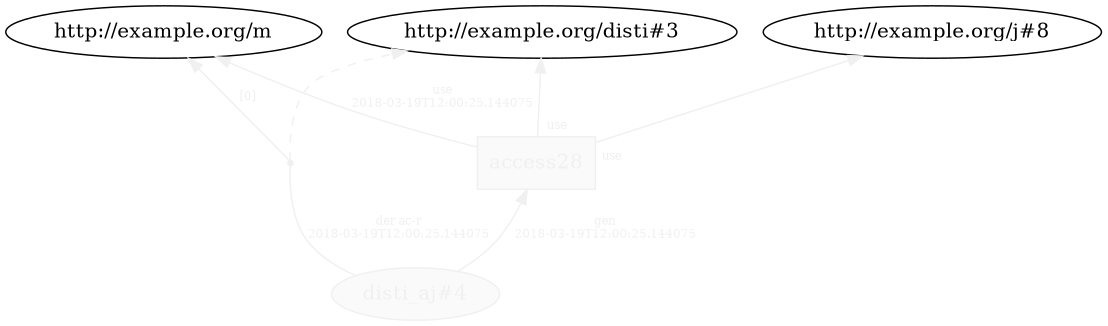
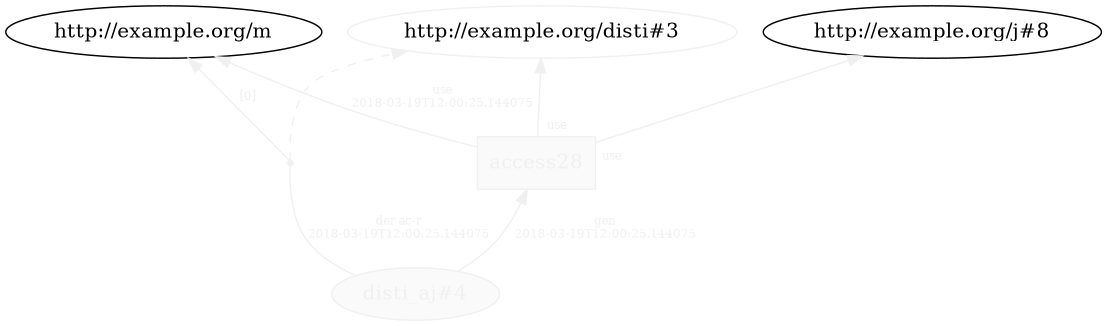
  digraph {
    rankdir=BT
    edge [angle=60.0 color="#F0F0F0" distance=1.5 fontcolor="#F0F0F0" fontsize=8 rotation=20]
    n1 [color="#F0F0F0" fillcolor="#FAFAFA" fontcolor="#F0F0F0" label="disti_aj#4" style=filled]
    n2 [color="#F0F0F0" fillcolor="#FAFAFA" fontcolor="#F0F0F0" label=access28 shape=polygon sides=4 style=filled]
    bn0 [color="#F0F0F0" fontcolor="#F0F0F0" shape=point]
-   "http://example.org/disti#3"
+   "http://example.org/disti#3" [color="#F0F0F0"]
    "http://example.org/m"
    "http://example.org/j#8"
    n1 -> n2 [label="gen\n2018-03-19T12:00:25.144075"]
    n1 -> bn0 [arrowhead=none label="der ac-r\n2018-03-19T12:00:25.144075"]
    n2 -> "http://example.org/disti#3" [labelangle=60.0 labeldistance=1.5 labelfontsize=8 taillabel=use angle="" distance="" fontsize=""]
    n2 -> "http://example.org/m" [label="use\n2018-03-19T12:00:25.144075"]
    n2 -> "http://example.org/j#8" [labelangle=60.0 labeldistance=1.5 labelfontsize=8 taillabel=use angle="" distance="" fontsize=""]
    bn0 -> "http://example.org/disti#3" [style=dashed angle="" distance="" fontsize="" rotation=""]
    bn0 -> "http://example.org/m" [label="[0]"]
  }
